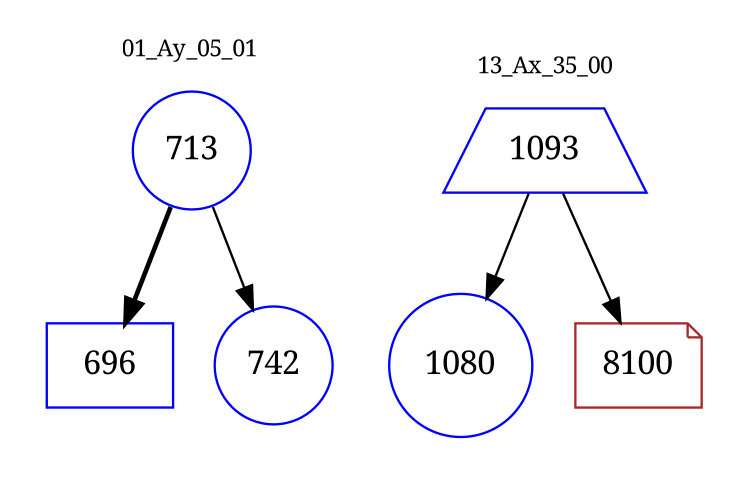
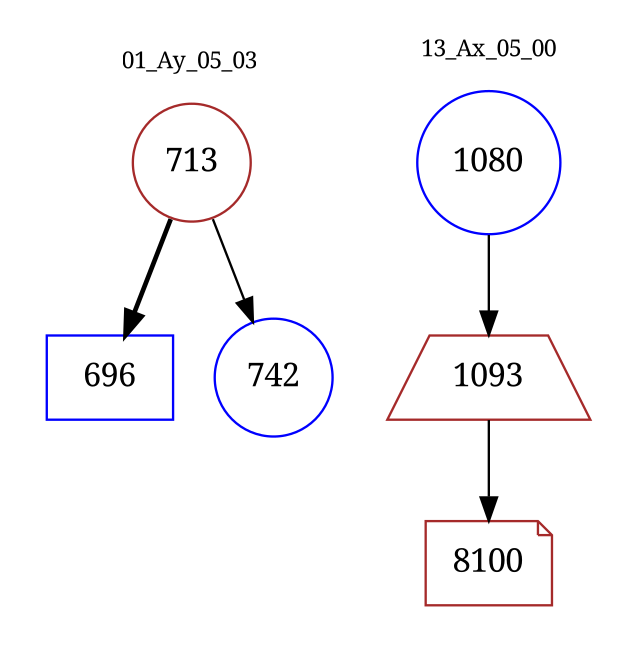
  digraph {
    fontname="Noto Serif"
    node [color=blue fontname="Noto Serif" shape=circle]
    edge [color=black fontname="Noto Serif" style=solid]
-   n1 [label=713]
+   n1 [color=brown label=713]
    n2 [label=696 shape=box]
    n3 [label=742]
-   n4 [label=1093 shape=trapezium]
+   n4 [color=brown label=1093 shape=trapezium]
    n5 [label=1080]
    n6 [color=brown label=8100 shape=note]
    subgraph cluster_1 {
      color=white
      fontsize=10
-     label="01_Ay_05_01"
+     label="01_Ay_05_03"
      n1
      n2
      n3
    }
    subgraph cluster_2 {
      color=white
      fontsize=10
-     label="13_Ax_35_00"
+     label="13_Ax_05_00"
      n4
      n5
      n6
    }
    n1 -> n2 [style=bold]
    n1 -> n3
-   n4 -> n5
+   n5 -> n4
    n4 -> n6
  }
